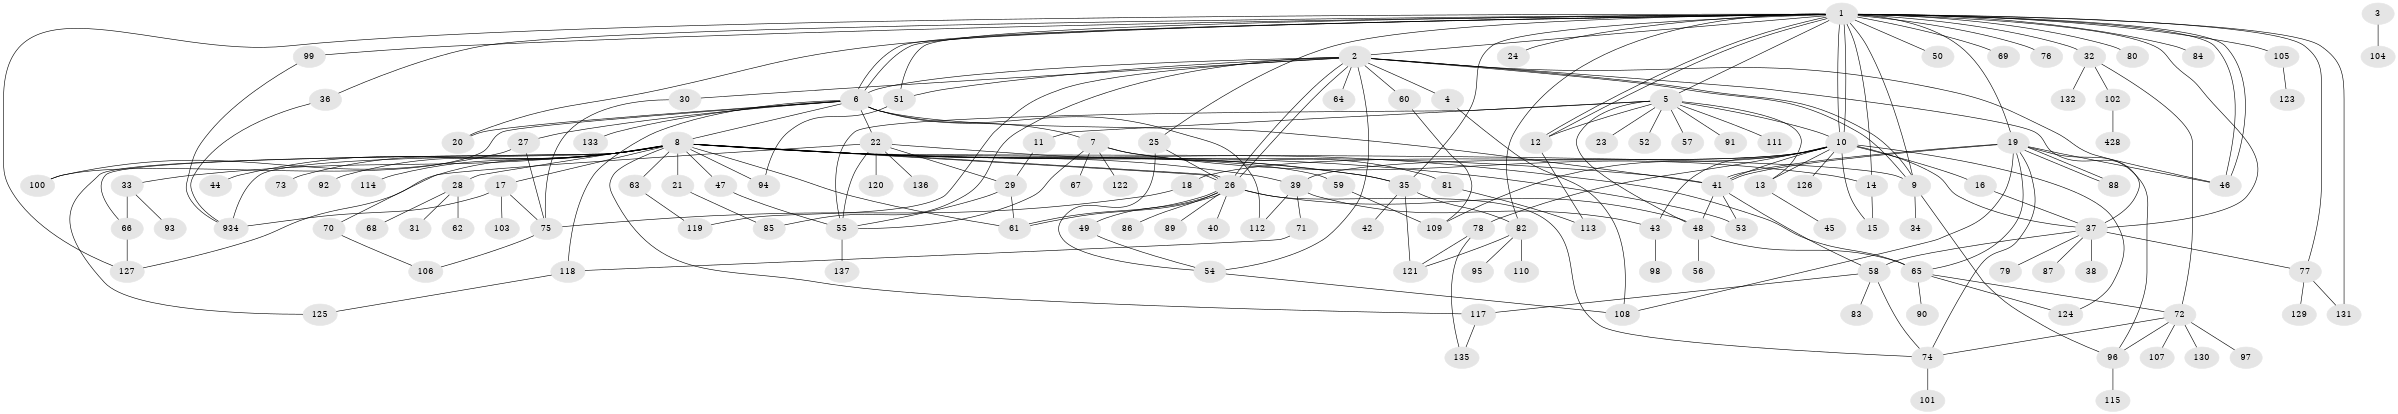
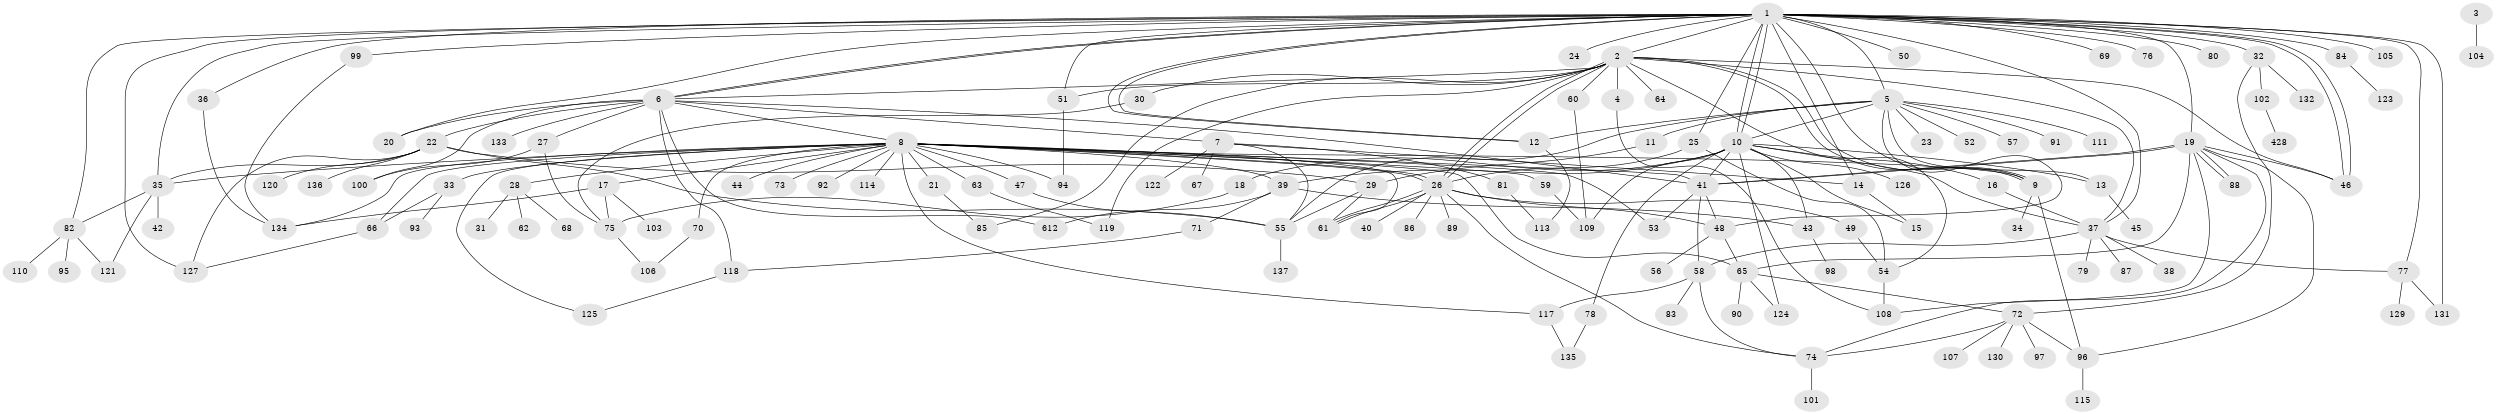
  graph {
    node [color=gray90 style=filled]
    1
    2
    5
    6
    9
    10
    12
    14
    19
    20
    24
    25
    32
    35
    36
    37
    46
    50
    51
    69
    76
    77
    80
    82
    84
    99
    105
    127
    131
    4
    26
    30
    54
    60
    64
    85
    119
    3
    104
    11
    13
    23
    48
    52
    55
    57
    91
    111
    7
    8
    22
    27
    41
    100
-   112
+   112 [label=612]
    133
    118
    34
    96
    39
    15
    16
    18
    43
    78
    109
    124
    126
    113
    108
    65
    74
    88
    72
    102
    132
    42
    121
-   134 [label=934]
+   134
    38
    58
    79
    87
    94
    129
    95
    110
    123
    61
    40
    49
    86
    89
    75
    29
    45
    56
    137
    67
    81
    122
    125
    17
    21
    28
    33
    44
    47
    53
    59
    63
    66
    70
    73
    92
    114
    117
    120
    136
    103
    31
    62
    68
    93
    71
    90
    106
    135
    115
    98
    101
    97
    107
    130
    n135 [label=428]
    83
    1 -- 2
    1 -- 5
    1 -- 6
    1 -- 6
    1 -- 9
    1 -- 10
    1 -- 10
    1 -- 12
    1 -- 12
    1 -- 14
    1 -- 19
    1 -- 20
    1 -- 24
    1 -- 25
    1 -- 32
    1 -- 35
    1 -- 36
    1 -- 37
    1 -- 46
    1 -- 46
    1 -- 50
    1 -- 51
    1 -- 69
    1 -- 76
    1 -- 77
    1 -- 80
    1 -- 82
    1 -- 84
    1 -- 99
    1 -- 105
    1 -- 127
    1 -- 131
    2 -- 6
    2 -- 9
    2 -- 9
    2 -- 37
    2 -- 46
    2 -- 51
    2 -- 4
    2 -- 26
    2 -- 26
    2 -- 30
    2 -- 54
    2 -- 60
    2 -- 64
    2 -- 85
    2 -- 119
    5 -- 10
    5 -- 12
    5 -- 11
    5 -- 13
    5 -- 23
    5 -- 48
    5 -- 52
    5 -- 55
    5 -- 57
    5 -- 91
    5 -- 111
    6 -- 20
    6 -- 7
    6 -- 8
    6 -- 22
    6 -- 27
    6 -- 41
    6 -- 100
    6 -- 112
    6 -- 133
    6 -- 118
    9 -- 34
    9 -- 96
    10 -- 37
    10 -- 13
    10 -- 41
    10 -- 39
    10 -- 15
    10 -- 16
    10 -- 18
    10 -- 43
    10 -- 78
    10 -- 109
    10 -- 124
    10 -- 126
    12 -- 113
    14 -- 15
    19 -- 46
    19 -- 41
    19 -- 41
    19 -- 96
    19 -- 108
    19 -- 65
    19 -- 74
    19 -- 88
    19 -- 88
    25 -- 26
    25 -- 54
    32 -- 72
    32 -- 102
    32 -- 132
    35 -- 82
    35 -- 42
    35 -- 121
    36 -- 134
    37 -- 77
    37 -- 38
    37 -- 58
    37 -- 79
    37 -- 87
    51 -- 94
    77 -- 131
    77 -- 129
    82 -- 121
    82 -- 95
    82 -- 110
-   105 -- 123
+   84 -- 123
    99 -- 134
    4 -- 108
    26 -- 48
    26 -- 74
    26 -- 61
    26 -- 61
    26 -- 40
    26 -- 49
    26 -- 86
    26 -- 89
    30 -- 75
    54 -- 108
    60 -- 109
    3 -- 104
    11 -- 29
    13 -- 45
    48 -- 65
    48 -- 56
    55 -- 137
    7 -- 14
    7 -- 55
    7 -- 67
    7 -- 81
    7 -- 122
    8 -- 9
    8 -- 35
    8 -- 26
    8 -- 26
    8 -- 41
    8 -- 39
    8 -- 65
    8 -- 134
    8 -- 94
    8 -- 61
    8 -- 125
    8 -- 17
    8 -- 21
    8 -- 28
    8 -- 33
    8 -- 44
    8 -- 47
    8 -- 53
    8 -- 59
    8 -- 63
    8 -- 66
    8 -- 70
    8 -- 73
    8 -- 92
    8 -- 114
    8 -- 117
    22 -- 35
    22 -- 127
    22 -- 55
    22 -- 29
    22 -- 120
    22 -- 136
    27 -- 100
    27 -- 75
    41 -- 48
    41 -- 58
    41 -- 53
    118 -- 125
    96 -- 115
    39 -- 112
    39 -- 43
    39 -- 71
    16 -- 37
    18 -- 75
    43 -- 98
-   78 -- 121
    78 -- 135
    65 -- 124
    65 -- 72
    65 -- 90
    74 -- 101
    72 -- 96
    72 -- 74
    72 -- 97
    72 -- 107
    72 -- 130
    102 -- n135
    58 -- 74
    58 -- 117
    58 -- 83
    49 -- 54
    75 -- 106
    29 -- 55
    29 -- 61
    81 -- 113
    17 -- 134
    17 -- 75
    17 -- 103
    21 -- 85
    28 -- 31
    28 -- 62
    28 -- 68
    33 -- 66
    33 -- 93
    47 -- 55
    59 -- 109
    63 -- 119
    66 -- 127
    70 -- 106
    117 -- 135
    71 -- 118
  }
